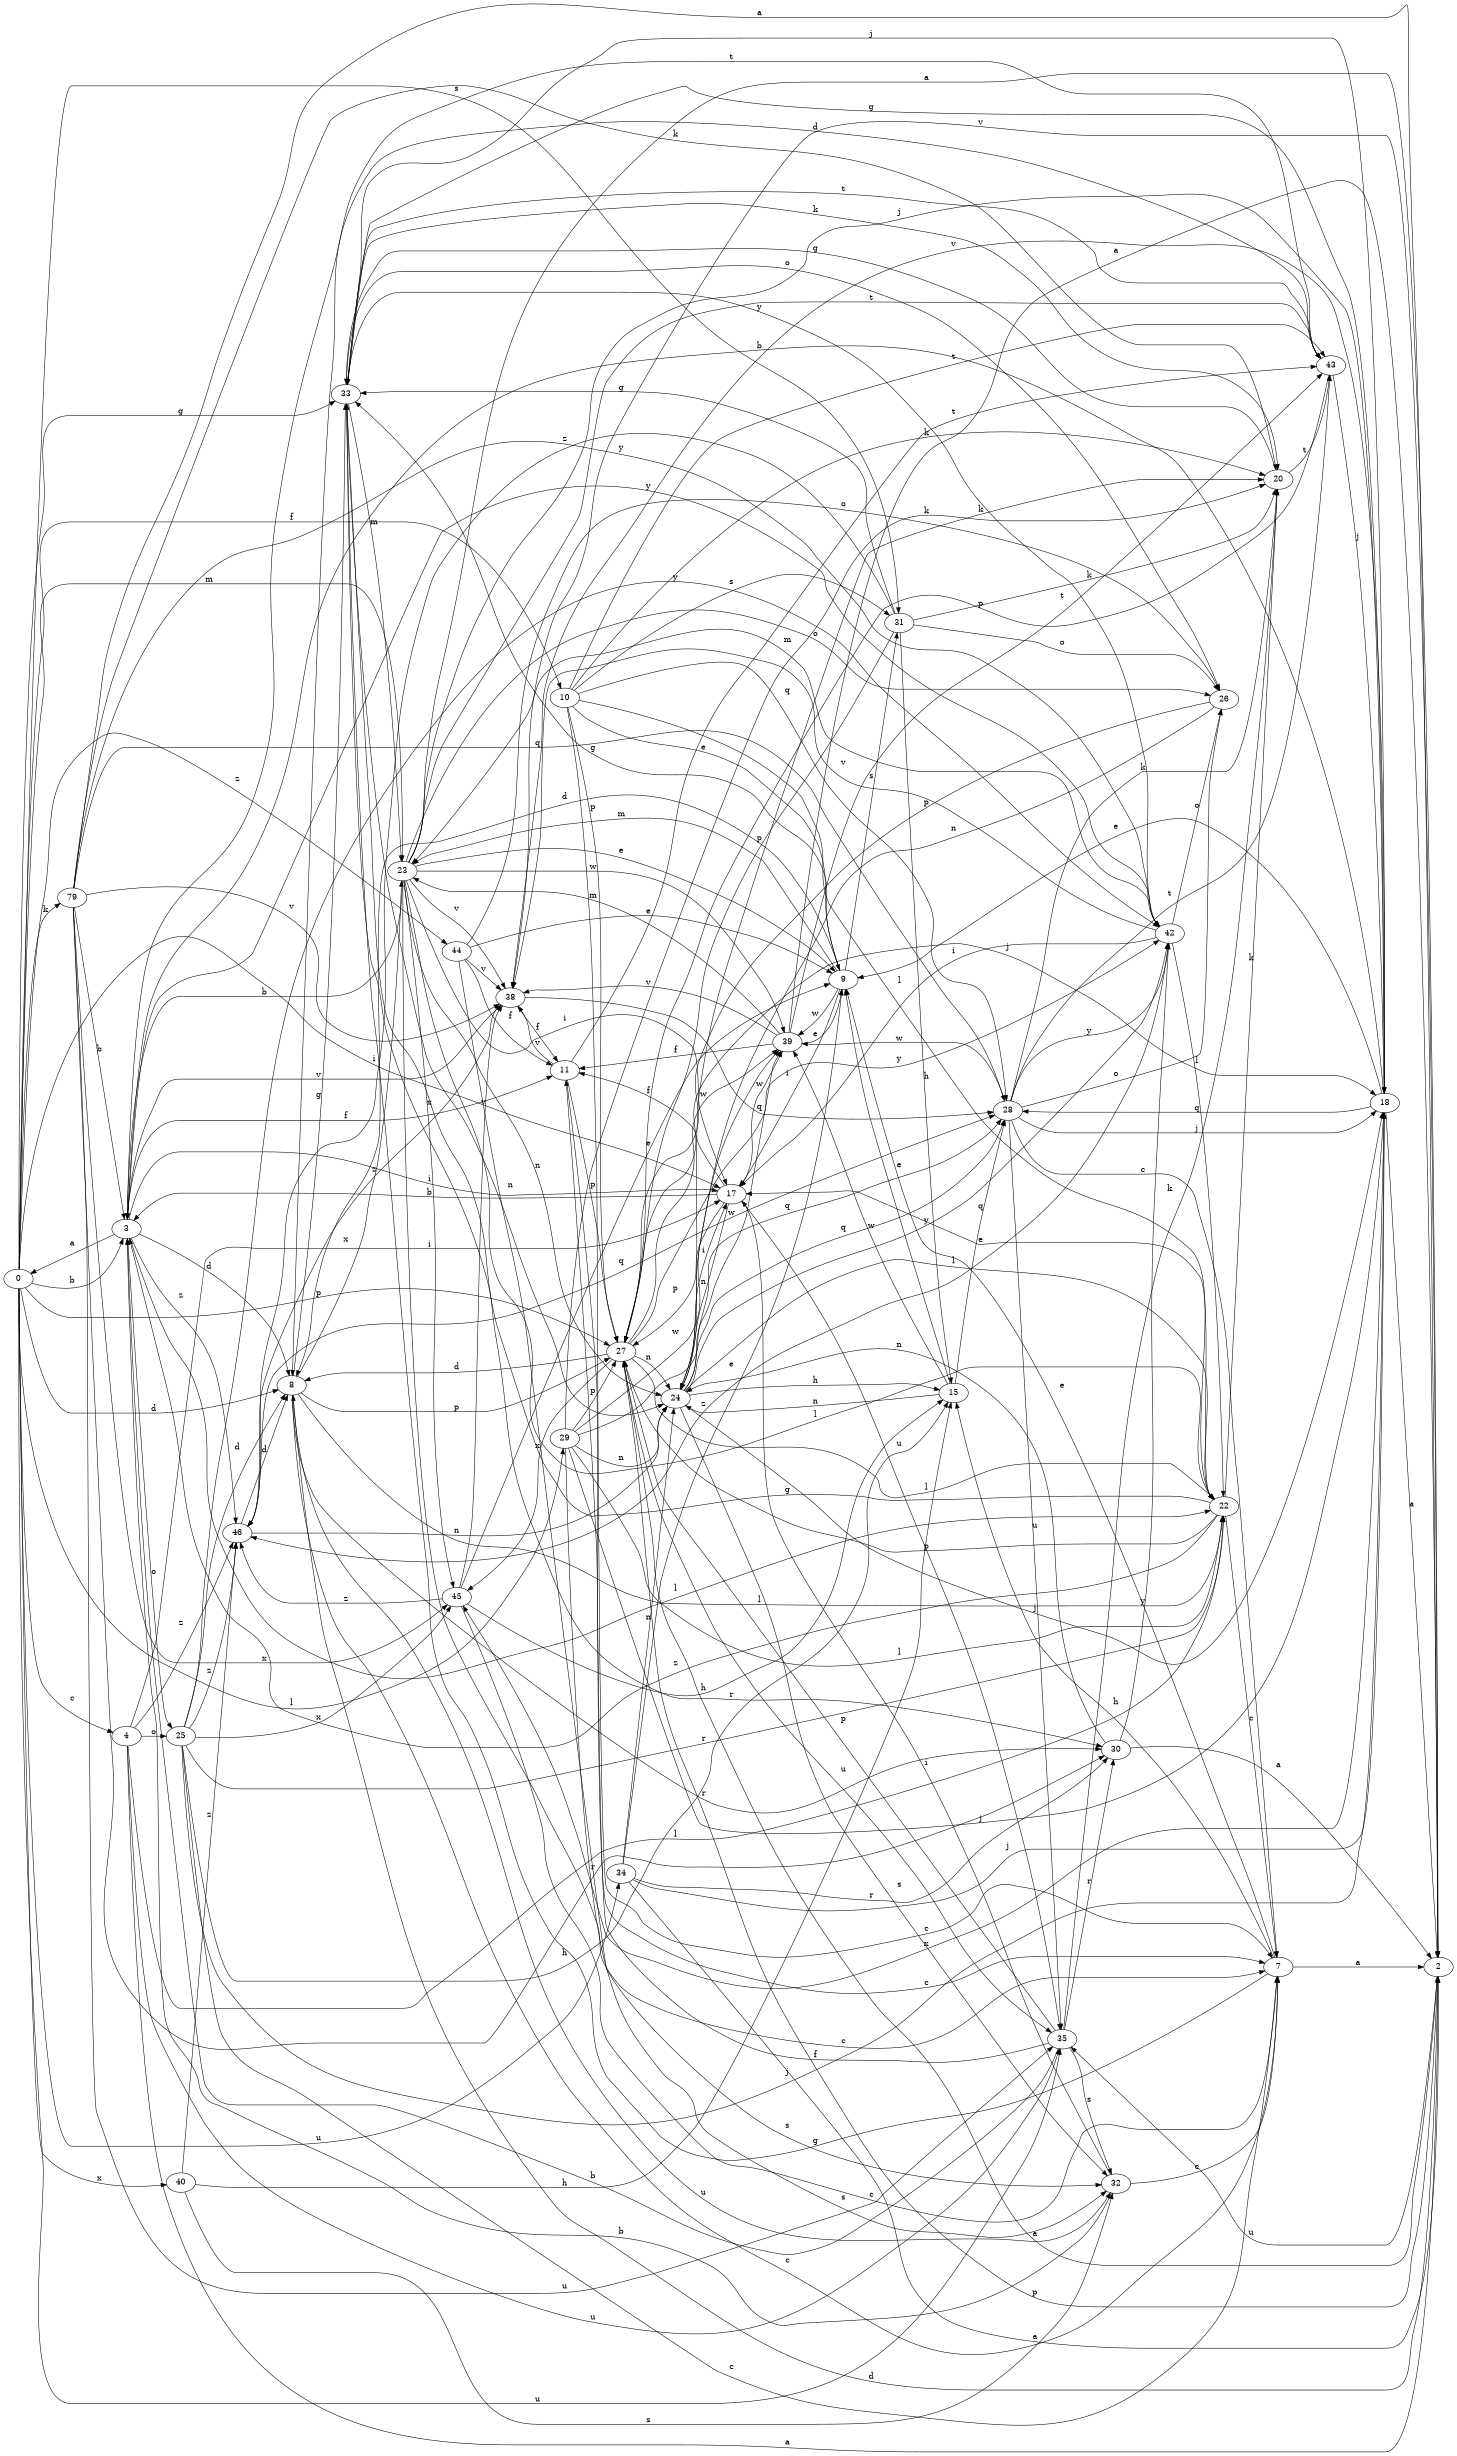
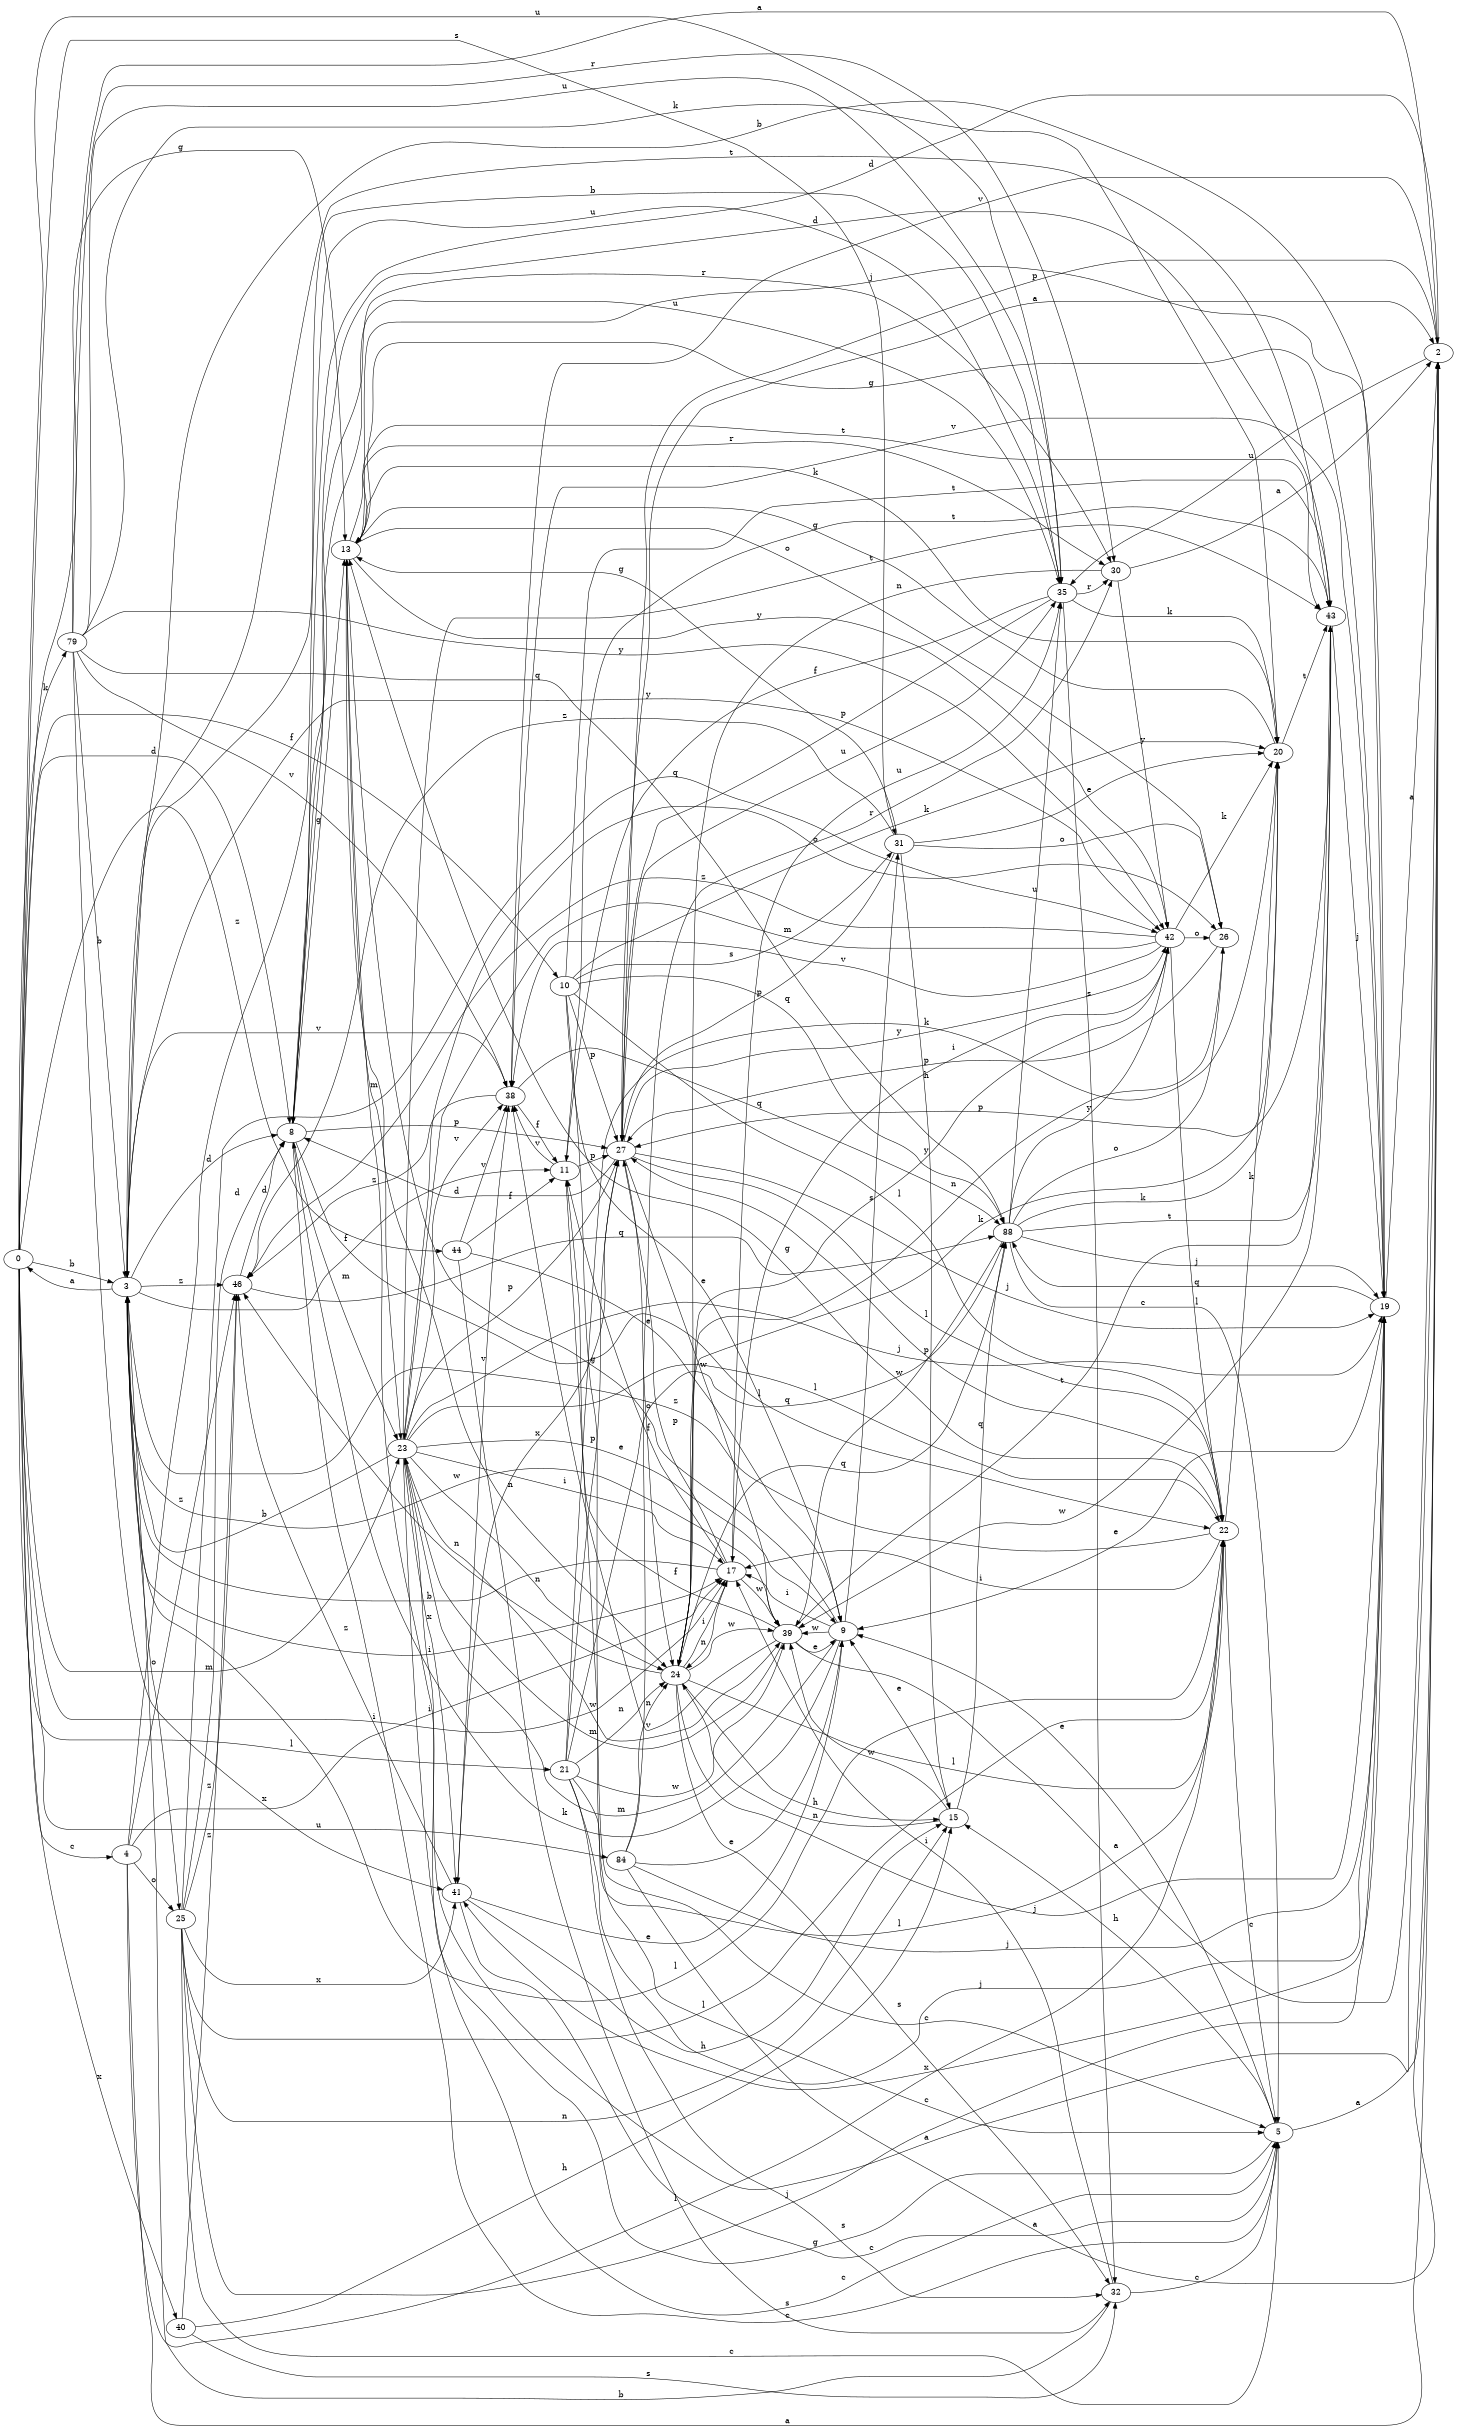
  strict digraph {
    rankdir=LR
    0
    3
    4
    8
    10
-   13 [label=33]
+   13
    17
    n8 [label=79]
-   21 [label=29]
+   21
    23
    27
    31
-   34
+   34 [label=84]
    35
    40
    44
    38
    11
    22
    25
    n21 [label=43]
    39
    42
    46
    2
-   5 [label=7]
+   5
    30
    9
    20
-   28
-   18
+   28 [label=88]
+   18 [label=19]
    24
    26
-   41 [label=45]
+   41
    32
    15
    0 -> 3 [label=b]
    0 -> 4 [label=c]
    0 -> 8 [label=d]
    0 -> 10 [label=f]
    0 -> 13 [label=g]
    0 -> 17 [label=i]
    0 -> n8 [label=k]
    0 -> 21 [label=l]
    0 -> 23 [label=m]
-   0 -> 27 [label=p]
+   23 -> 27 [label=p]
    0 -> 31 [label=s]
    0 -> 34 [label=u]
    0 -> 35 [label=u]
    0 -> 40 [label=x]
    0 -> 44 [label=z]
    3 -> 0 [label=a]
    3 -> 8 [label=d]
    3 -> 17 [label=i]
    3 -> 38 [label=v]
    3 -> 11 [label=f]
    3 -> 22 [label=l]
    3 -> 25 [label=o]
    3 -> n21 [label=t]
+   3 -> 39 [label=w]
    3 -> 42 [label=y]
    3 -> 46 [label=z]
    4 -> 17 [label=i]
    4 -> 35 [label=u]
    4 -> 22 [label=l]
    4 -> 25 [label=o]
    4 -> 46 [label=z]
    4 -> 2 [label=a]
    8 -> 13 [label=g]
-   8 -> 23 [label=x]
+   8 -> 23 [label=m]
    8 -> 27 [label=p]
-   8 -> 32 [label=u]
+   8 -> 35 [label=u]
    8 -> 22 [label=l]
    8 -> 5 [label=c]
    8 -> 30 [label=r]
    10 -> 27 [label=p]
    10 -> 31 [label=s]
    10 -> 22 [label=l]
    10 -> n21 [label=t]
    10 -> 5 [label=c]
    10 -> 9 [label=e]
    10 -> 20 [label=k]
    10 -> 28 [label=q]
    13 -> 23 [label=m]
    13 -> n21 [label=t]
    13 -> 42 [label=y]
    13 -> 30 [label=r]
    13 -> 20 [label=k]
    13 -> 18 [label=j]
    13 -> 24 [label=n]
    13 -> 26 [label=o]
    17 -> 3 [label=b]
    17 -> 27 [label=p]
    17 -> 35 [label=u]
    17 -> 11 [label=f]
    17 -> 39 [label=w]
    17 -> 24 [label=n]
    n8 -> 3 [label=b]
    n8 -> 35 [label=u]
    n8 -> 38 [label=v]
    n8 -> 42 [label=y]
    n8 -> 2 [label=a]
    n8 -> 30 [label=r]
    n8 -> 20 [label=k]
    n8 -> 28 [label=q]
    n8 -> 41 [label=x]
    21 -> 27 [label=p]
    21 -> 22 [label=l]
    21 -> 39 [label=w]
    21 -> 20 [label=k]
    21 -> 28 [label=q]
    21 -> 18 [label=j]
    21 -> 24 [label=n]
    21 -> 32 [label=s]
    23 -> 3 [label=b]
    23 -> 17 [label=i]
    23 -> 38 [label=v]
    23 -> 22 [label=l]
    23 -> n21 [label=t]
    23 -> 39 [label=w]
    23 -> 2 [label=a]
    23 -> 5 [label=c]
    23 -> 9 [label=e]
    23 -> 18 [label=j]
    23 -> 24 [label=n]
    23 -> 26 [label=o]
    23 -> 41 [label=x]
    27 -> 8 [label=d]
    27 -> 35 [label=u]
    27 -> 22 [label=l]
    27 -> 39 [label=w]
    27 -> 42 [label=y]
    27 -> 2 [label=a]
    27 -> 18 [label=j]
-   27 -> 24 [label=n]
+   27 -> 24 [label=o]
    27 -> 41 [label=x]
    31 -> 13 [label=g]
    31 -> 27 [label=p]
    31 -> 46 [label=z]
-   31 -> 20 [label=k]
+   31 -> 20 [label=e]
    31 -> 26 [label=o]
    31 -> 15 [label=h]
    34 -> 2 [label=a]
    34 -> 30 [label=r]
    34 -> 9 [label=e]
    34 -> 18 [label=j]
    34 -> 24 [label=n]
    35 -> 3 [label=b]
    35 -> 27 [label=p]
    35 -> 11 [label=f]
    35 -> 30 [label=r]
    35 -> 20 [label=k]
    35 -> 32 [label=s]
    40 -> 46 [label=z]
    40 -> 32 [label=s]
    40 -> 15 [label=h]
    44 -> 38 [label=v]
    44 -> 11 [label=f]
    44 -> 9 [label=e]
-   44 -> 26 [label=o]
    44 -> 32 [label=s]
    38 -> 11 [label=f]
    38 -> 46 [label=z]
    38 -> 28 [label=q]
    11 -> 27 [label=p]
    11 -> 38 [label=v]
    11 -> n21 [label=t]
    11 -> 5 [label=c]
    22 -> 3 [label=z]
    22 -> 13 [label=g]
-   22 -> 17 [label=e]
+   22 -> 17 [label=i]
    22 -> 27 [label=p]
    22 -> 5 [label=c]
    22 -> 20 [label=k]
    25 -> 8 [label=d]
-   25 -> 22 [label=r]
-   25 -> 42 [label=y]
+   25 -> 22 [label=l]
+   25 -> 42 [label=q]
    25 -> 46 [label=z]
    25 -> 5 [label=c]
    25 -> 18 [label=j]
    25 -> 41 [label=x]
-   25 -> 15 [label=h]
+   25 -> 15 [label=n]
    n21 -> 8 [label=d]
    n21 -> 27 [label=p]
+   n21 -> 39 [label=w]
    n21 -> 18 [label=j]
    39 -> 23 [label=m]
    39 -> 38 [label=v]
    39 -> 11 [label=f]
    39 -> n21 [label=t]
    39 -> 2 [label=a]
    39 -> 9 [label=e]
    42 -> 17 [label=i]
    42 -> 23 [label=m]
    42 -> 38 [label=v]
    42 -> 22 [label=l]
    42 -> 46 [label=z]
+   42 -> 20 [label=k]
    42 -> 26 [label=o]
    46 -> 8 [label=d]
    46 -> 28 [label=q]
-   46 -> 24 [label=n]
+   24 -> 46 [label=n]
    2 -> 8 [label=d]
    2 -> 27 [label=p]
    2 -> 35 [label=u]
    2 -> 38 [label=v]
    5 -> 13 [label=g]
    5 -> 2 [label=a]
    5 -> 9 [label=e]
    5 -> 15 [label=h]
    30 -> 42 [label=y]
    30 -> 2 [label=a]
    30 -> 24 [label=n]
-   9 -> 8 [label=d]
+   9 -> 8 [label=k]
    9 -> 13 [label=g]
    9 -> 17 [label=i]
    9 -> 23 [label=m]
    9 -> 31 [label=s]
    9 -> 39 [label=w]
    20 -> 13 [label=g]
    20 -> n21 [label=t]
    28 -> 35 [label=u]
    28 -> n21 [label=t]
    28 -> 39 [label=w]
    28 -> 42 [label=y]
    28 -> 5 [label=c]
    28 -> 20 [label=k]
    28 -> 18 [label=j]
    28 -> 26 [label=o]
    18 -> 3 [label=b]
    18 -> 13 [label=g]
    18 -> 38 [label=v]
    18 -> 2 [label=a]
    18 -> 9 [label=e]
    18 -> 28 [label=q]
    18 -> 41 [label=x]
    24 -> 17 [label=i]
    24 -> 22 [label=l]
    24 -> 39 [label=w]
    24 -> 42 [label=y]
    24 -> 20 [label=k]
    24 -> 28 [label=q]
    24 -> 18 [label=j]
    24 -> 32 [label=s]
    24 -> 15 [label=h]
    26 -> 27 [label=p]
    26 -> 24 [label=n]
    41 -> 38 [label=v]
    41 -> 46 [label=z]
    41 -> 5 [label=c]
    41 -> 9 [label=e]
    41 -> 15 [label=h]
    32 -> 3 [label=b]
    32 -> 17 [label=i]
    32 -> 5 [label=c]
    15 -> 39 [label=w]
    15 -> 9 [label=e]
    15 -> 28 [label=q]
    15 -> 24 [label=n]
  }
